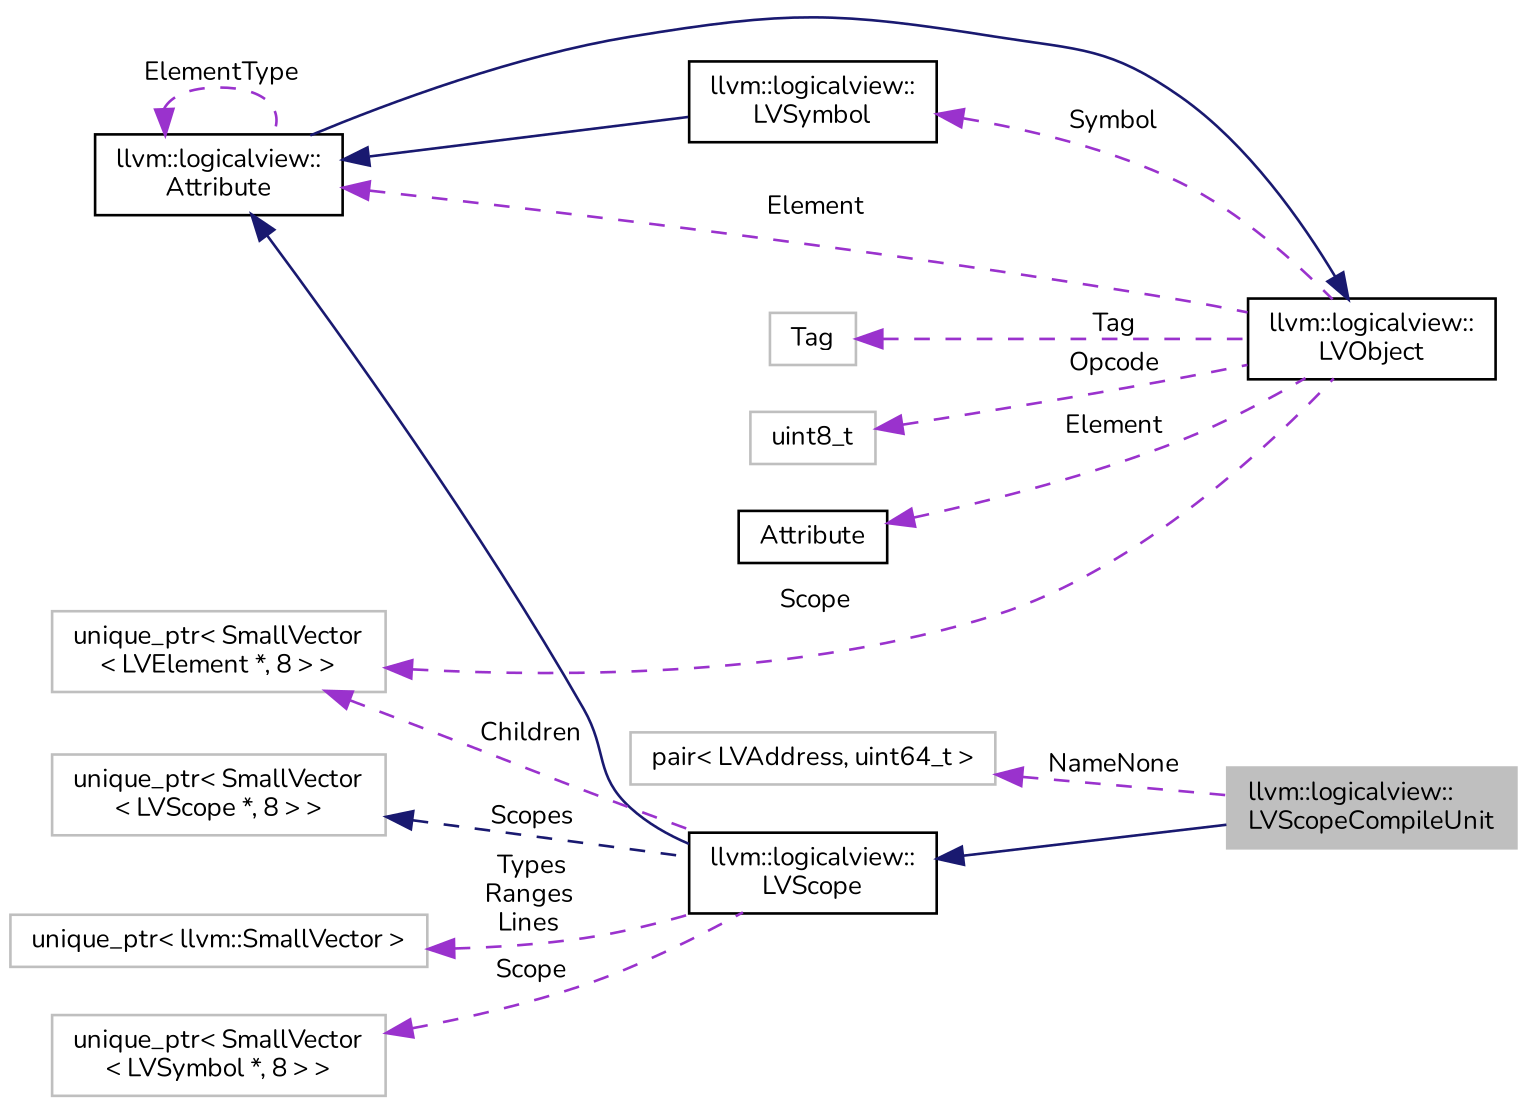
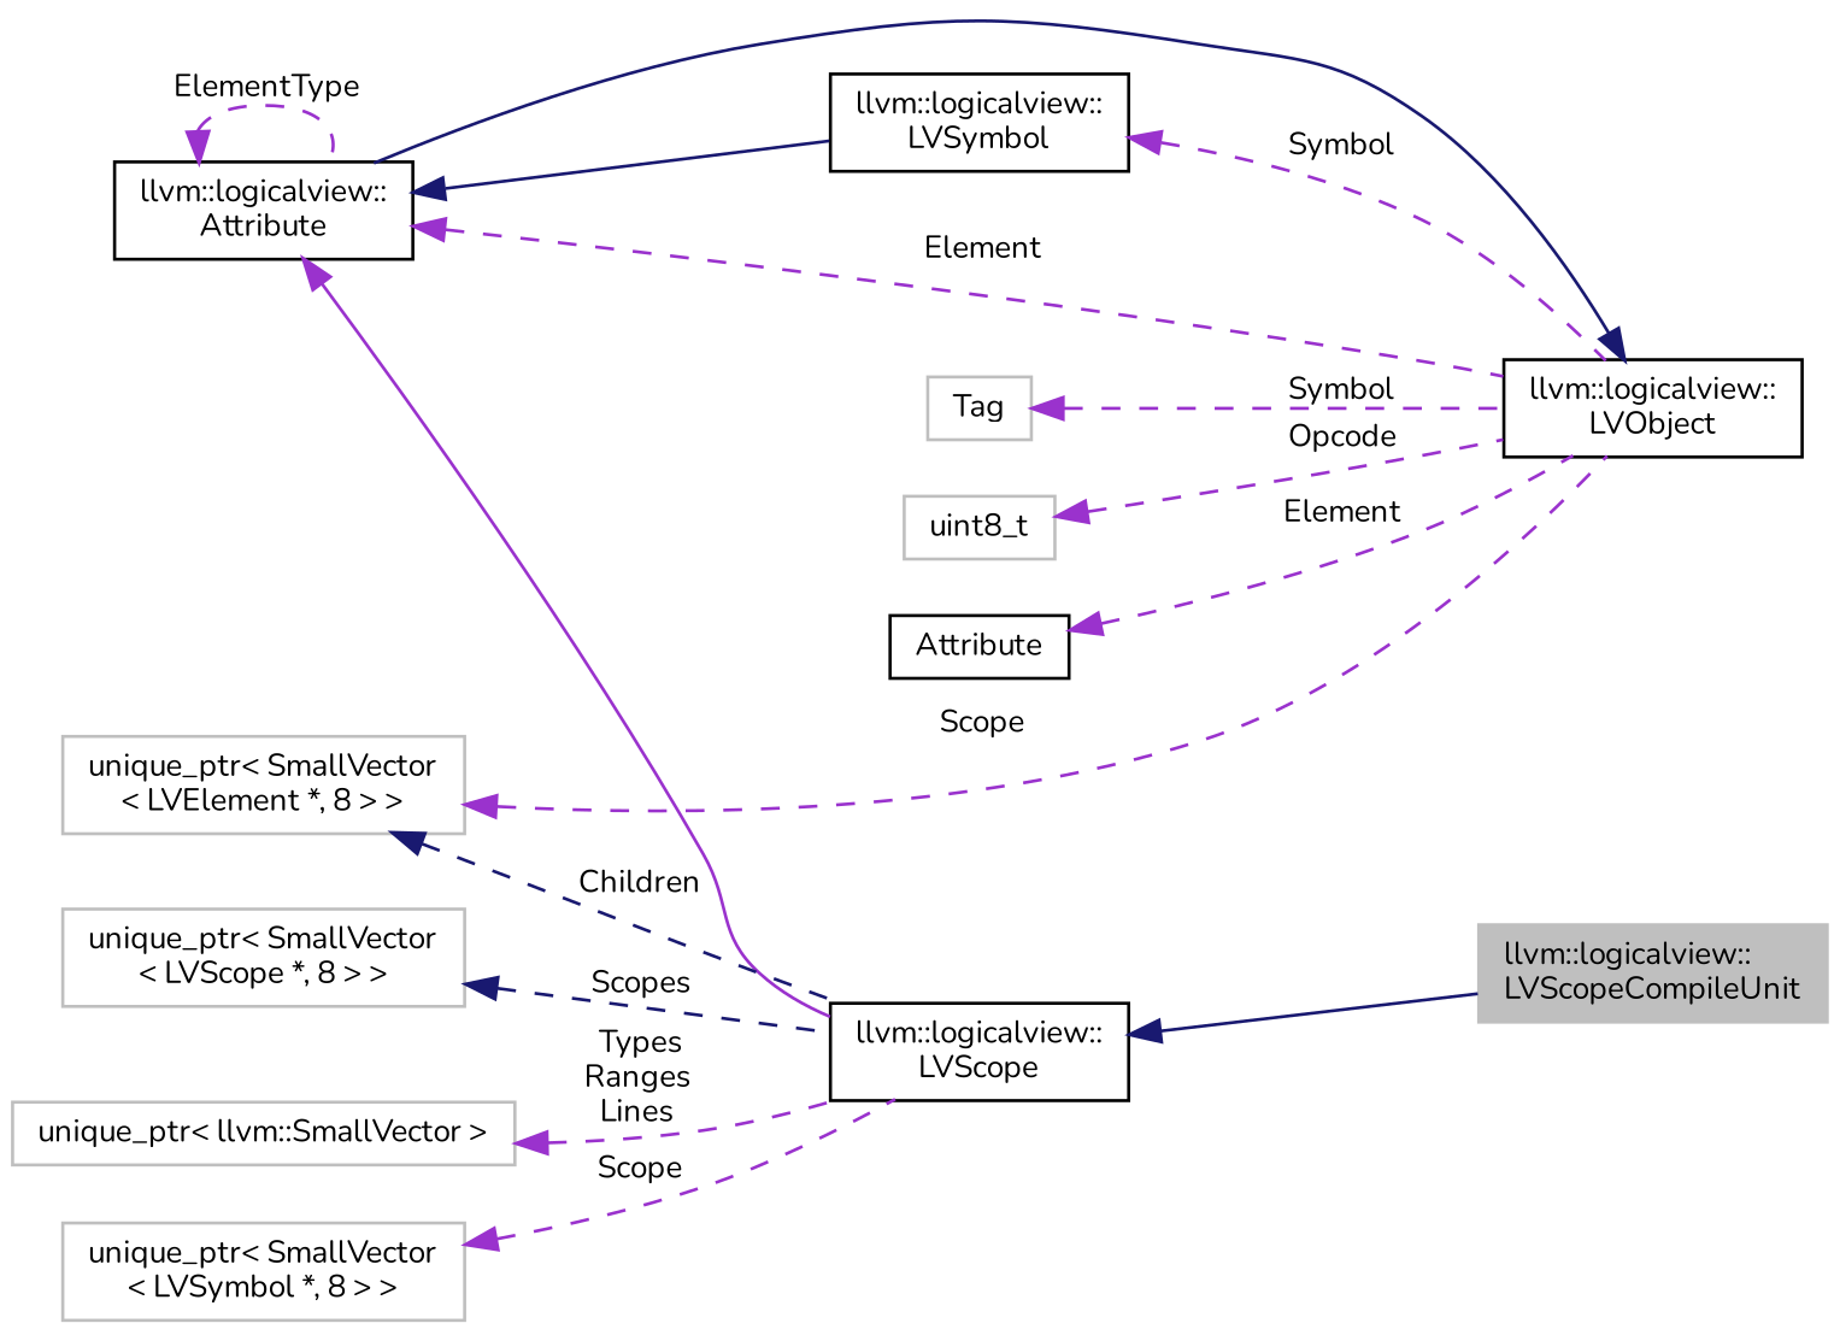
  digraph {
    fontname=Nunito
    rankdir=LR
    node [color=grey75 fontname=Nunito fontsize=10 shape=record]
    edge [color=darkorchid3 dir=back fontname=Nunito fontsize=10 labelfontname=Helvetica labelfontsize=10 style=dashed]
    n1 [fillcolor=grey75 fontcolor=black height=0.2 label="llvm::logicalview::\lLVScopeCompileUnit" style=filled width=0.4]
    n2 [color=black height=0.2 label="llvm::logicalview::\lLVScope" width=0.4]
    n3 [color=black height=0.2 label="llvm::logicalview::\lLVObject" width=0.4]
    n4 [color=black height=0.2 label="llvm::logicalview::\lAttribute" width=0.4]
    n5 [color=black height=0.2 label="llvm::logicalview::\lLVSymbol" width=0.4]
    n6 [height=0.2 label=Tag width=0.4]
    n7 [height=0.2 label=uint8_t width=0.4]
    n8 [color=black height=0.2 label=Attribute width=0.4]
    n9 [height=0.2 label="unique_ptr\< SmallVector\l\< LVScope *, 8 \> \>" width=0.4]
    n10 [height=0.2 label="unique_ptr\< llvm::SmallVector \>" width=0.4]
    n11 [height=0.2 label="unique_ptr\< SmallVector\l\< LVElement *, 8 \> \>" width=0.4]
    n12 [height=0.2 label="unique_ptr\< SmallVector\l\< LVSymbol *, 8 \> \>" width=0.4]
-   n13 [height=0.2 label="pair\< LVAddress, uint64_t \>" width=0.4]
    n2 -> n1 [color=midnightblue style=solid]
    n3 -> n4 [color=midnightblue style=solid]
-   n4 -> n2 [color=midnightblue style=solid]
+   n4 -> n2 [style=solid]
    n4 -> n3 [label=" Element"]
    n4 -> n4 [label=" ElementType"]
    n4 -> n5 [color=midnightblue style=solid]
    n5 -> n3 [label=" Symbol"]
-   n6 -> n3 [label=" Tag"]
+   n6 -> n3 [label=" Symbol"]
    n7 -> n3 [label=" Opcode"]
    n8 -> n3 [label=" Element"]
    n9 -> n2 [color=midnightblue label=" Scopes"]
    n10 -> n2 [label=" Types\nRanges\nLines"]
-   n11 -> n2 [label=" Children"]
+   n11 -> n2 [color=midnightblue label=" Children"]
    n11 -> n3 [label=" Scope"]
    n12 -> n2 [label=" Scope"]
-   n13 -> n1 [label=" NameNone"]
  }
